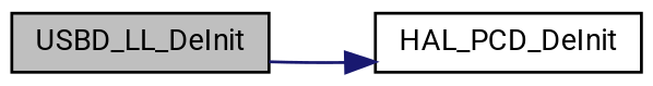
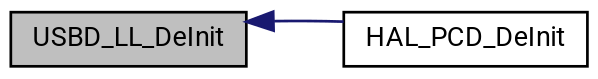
  digraph {
    rankdir=LR
    fontname=Roboto
    node [color=black fontname=Roboto fontsize=10 shape=record style=filled]
    n1 [fillcolor=grey75 fontcolor=black height=0.2 label=USBD_LL_DeInit width=0.4]
    n2 [fillcolor=white height=0.2 label=HAL_PCD_DeInit width=0.4]
-   n1 -> n2 [color=midnightblue fontname=Roboto fontsize=10 labelfontname=Helvetica labelfontsize=10 style=solid]
+   n2 -> n1 [color=midnightblue fontname=Roboto fontsize=10 labelfontname=Helvetica labelfontsize=10 style=solid]
  }
